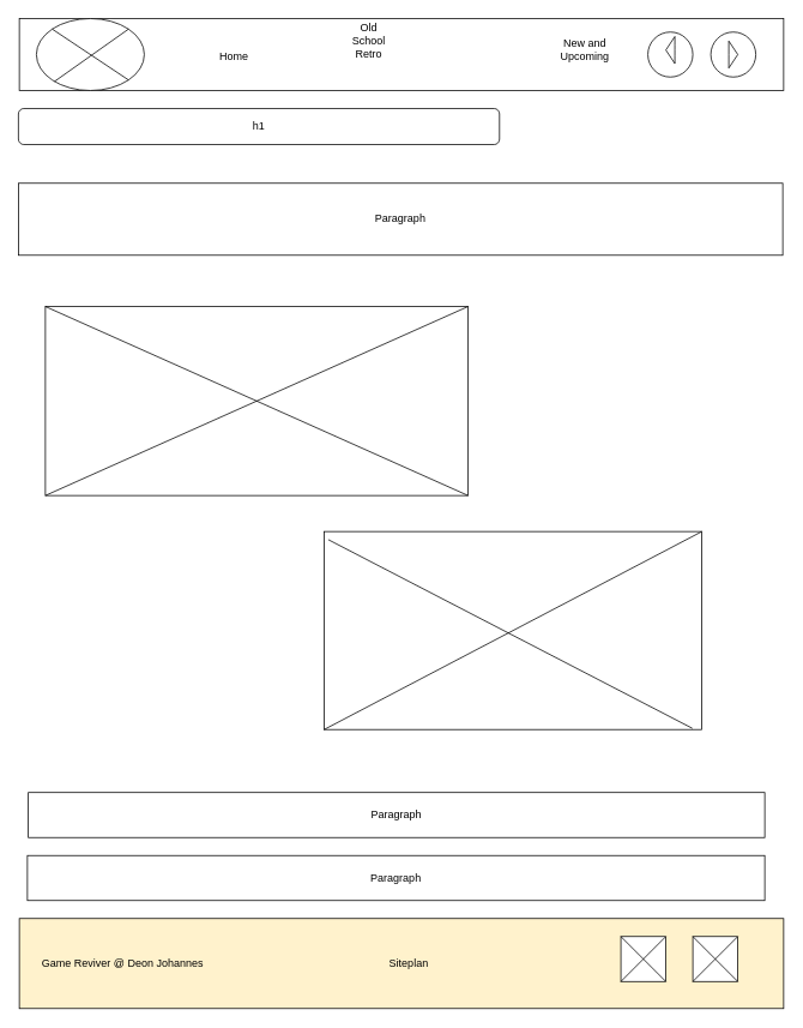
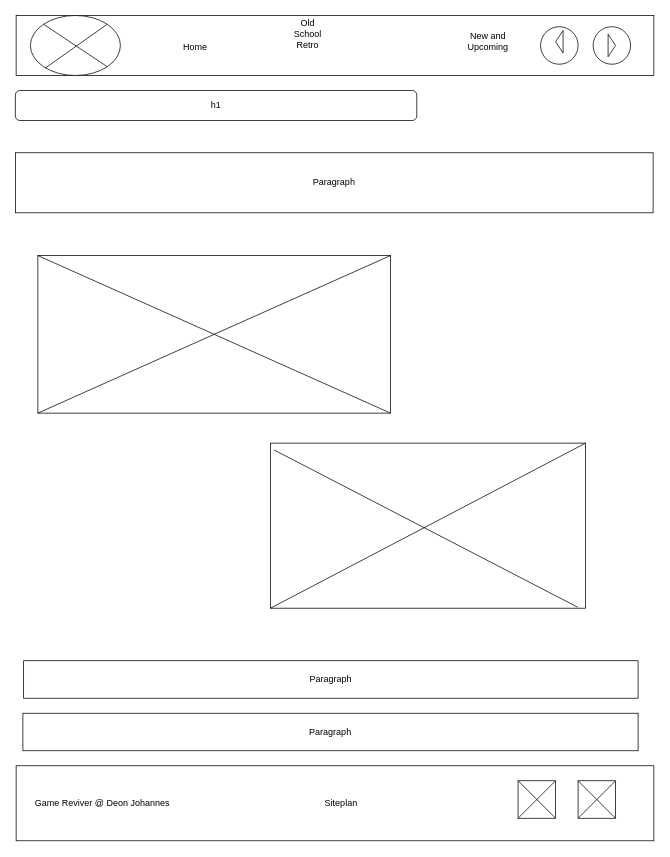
  <mxCell id="0" />
  <mxCell id="1" parent="0" />
  <mxCell id="2" value="&lt;div style=&quot;text-align: left;&quot;&gt;&amp;nbsp; &amp;nbsp;&lt;/div&gt;&lt;div style=&quot;&quot;&gt;&lt;/div&gt;" style="rounded=0;whiteSpace=wrap;html=1;align=center;movable=1;resizable=1;rotatable=1;deletable=1;editable=1;locked=0;connectable=1;" parent="1" vertex="1"><mxGeometry x="21" width="850" height="80" as="geometry" y="20" /></mxCell>
  <mxCell id="3" value="" style="ellipse;whiteSpace=wrap;html=1;" parent="1" vertex="1"><mxGeometry x="40" width="120" height="80" as="geometry" y="20" /></mxCell>
- <mxCell id="4" value="&amp;nbsp; &amp;nbsp; &amp;nbsp; &amp;nbsp;Game Reviver @ Deon Johannes&amp;nbsp; &amp;nbsp; &amp;nbsp; &amp;nbsp; &amp;nbsp; &amp;nbsp; &amp;nbsp; &amp;nbsp; &amp;nbsp; &amp;nbsp; &amp;nbsp; &amp;nbsp; &amp;nbsp; &amp;nbsp; &amp;nbsp; &amp;nbsp; &amp;nbsp; &amp;nbsp; &amp;nbsp; &amp;nbsp; &amp;nbsp; &amp;nbsp; &amp;nbsp; &amp;nbsp; &amp;nbsp; &amp;nbsp; &amp;nbsp; &amp;nbsp; &amp;nbsp; &amp;nbsp; &amp;nbsp; Siteplan&amp;nbsp; &amp;nbsp; &amp;nbsp; &amp;nbsp; &amp;nbsp; &amp;nbsp; &amp;nbsp; &amp;nbsp; &amp;nbsp; &amp;nbsp; &amp;nbsp; &amp;nbsp; &amp;nbsp; &amp;nbsp; &amp;nbsp; &amp;nbsp; &amp;nbsp; &amp;nbsp; &amp;nbsp; &amp;nbsp; &amp;nbsp; &amp;nbsp; &amp;nbsp; &amp;nbsp; &amp;nbsp; &amp;nbsp; &amp;nbsp; &amp;nbsp; &amp;nbsp; &amp;nbsp; &amp;nbsp; &amp;nbsp; &amp;nbsp; &amp;nbsp; &amp;nbsp; &amp;nbsp; &amp;nbsp; &amp;nbsp; &amp;nbsp; &amp;nbsp; &amp;nbsp; &amp;nbsp; &amp;nbsp; &amp;nbsp; &amp;nbsp;&amp;nbsp;" style="rounded=0;whiteSpace=wrap;html=1;align=left;fillColor=#fff2cc;" parent="1" vertex="1"><mxGeometry x="21" y="1020" width="850" height="100" as="geometry" /></mxCell>
+ <mxCell id="4" value="&amp;nbsp; &amp;nbsp; &amp;nbsp; &amp;nbsp;Game Reviver @ Deon Johannes&amp;nbsp; &amp;nbsp; &amp;nbsp; &amp;nbsp; &amp;nbsp; &amp;nbsp; &amp;nbsp; &amp;nbsp; &amp;nbsp; &amp;nbsp; &amp;nbsp; &amp;nbsp; &amp;nbsp; &amp;nbsp; &amp;nbsp; &amp;nbsp; &amp;nbsp; &amp;nbsp; &amp;nbsp; &amp;nbsp; &amp;nbsp; &amp;nbsp; &amp;nbsp; &amp;nbsp; &amp;nbsp; &amp;nbsp; &amp;nbsp; &amp;nbsp; &amp;nbsp; &amp;nbsp; &amp;nbsp; Siteplan&amp;nbsp; &amp;nbsp; &amp;nbsp; &amp;nbsp; &amp;nbsp; &amp;nbsp; &amp;nbsp; &amp;nbsp; &amp;nbsp; &amp;nbsp; &amp;nbsp; &amp;nbsp; &amp;nbsp; &amp;nbsp; &amp;nbsp; &amp;nbsp; &amp;nbsp; &amp;nbsp; &amp;nbsp; &amp;nbsp; &amp;nbsp; &amp;nbsp; &amp;nbsp; &amp;nbsp; &amp;nbsp; &amp;nbsp; &amp;nbsp; &amp;nbsp; &amp;nbsp; &amp;nbsp; &amp;nbsp; &amp;nbsp; &amp;nbsp; &amp;nbsp; &amp;nbsp; &amp;nbsp; &amp;nbsp; &amp;nbsp; &amp;nbsp; &amp;nbsp; &amp;nbsp; &amp;nbsp; &amp;nbsp; &amp;nbsp; &amp;nbsp;&amp;nbsp;" style="rounded=0;whiteSpace=wrap;html=1;align=left;" parent="1" vertex="1"><mxGeometry x="21" y="1020" width="850" height="100" as="geometry" /></mxCell>
  <mxCell id="5" value="" style="endArrow=none;html=1;rounded=0;entryX=1;entryY=0;entryDx=0;entryDy=0;" parent="1" target="3" edge="1"><mxGeometry width="50" height="50" relative="1" as="geometry"><mxPoint x="60" y="90" as="sourcePoint" /><mxPoint x="125" y="35" as="targetPoint" /></mxGeometry></mxCell>
  <mxCell id="6" value="" style="endArrow=none;html=1;rounded=0;entryX=1;entryY=1;entryDx=0;entryDy=0;exitX=0;exitY=0;exitDx=0;exitDy=0;" parent="1" source="3" target="3" edge="1"><mxGeometry width="50" height="50" relative="1" as="geometry"><mxPoint x="70" y="90" as="sourcePoint" /><mxPoint x="130" y="30" as="targetPoint" /></mxGeometry></mxCell>
  <mxCell id="7" value="h1" style="rounded=1;whiteSpace=wrap;html=1;" parent="1" vertex="1"><mxGeometry x="20" y="120" width="535" height="40" as="geometry" /></mxCell>
  <mxCell id="8" value="Text" style="text;html=1;align=center;verticalAlign=middle;resizable=0;points=[];autosize=1;strokeColor=none;fillColor=none;" parent="1" vertex="1"><mxGeometry x="380" y="228" width="40" height="30" as="geometry" /></mxCell>
  <mxCell id="9" value="Paragraph" style="rounded=0;whiteSpace=wrap;html=1;" parent="1" vertex="1"><mxGeometry y="203" width="850" height="80" as="geometry" x="20" /></mxCell>
  <mxCell id="10" value="" style="rounded=0;whiteSpace=wrap;html=1;" parent="1" vertex="1"><mxGeometry x="50" y="340" width="470" height="210" as="geometry" /></mxCell>
  <mxCell id="11" value="Paragraph" style="rounded=0;whiteSpace=wrap;html=1;" parent="1" vertex="1"><mxGeometry x="31" y="880" width="819" height="50" as="geometry" /></mxCell>
  <mxCell id="12" value="" style="endArrow=none;html=1;rounded=0;exitX=0;exitY=1;exitDx=0;exitDy=0;entryX=1;entryY=0;entryDx=0;entryDy=0;" parent="1" source="10" target="10" edge="1"><mxGeometry width="50" height="50" relative="1" as="geometry"><mxPoint x="370" y="390" as="sourcePoint" /><mxPoint x="420" y="340" as="targetPoint" /></mxGeometry></mxCell>
  <mxCell id="13" value="" style="endArrow=none;html=1;rounded=0;entryX=1;entryY=1;entryDx=0;entryDy=0;exitX=0;exitY=0;exitDx=0;exitDy=0;" parent="1" source="10" target="10" edge="1"><mxGeometry width="50" height="50" relative="1" as="geometry"><mxPoint x="320" y="460" as="sourcePoint" /><mxPoint x="370" y="410" as="targetPoint" /></mxGeometry></mxCell>
  <mxCell id="14" value="" style="rounded=0;whiteSpace=wrap;html=1;" parent="1" vertex="1"><mxGeometry x="360" y="590" width="420" height="220" as="geometry" /></mxCell>
  <mxCell id="15" value="" style="endArrow=none;html=1;rounded=0;entryX=1;entryY=0;entryDx=0;entryDy=0;exitX=0;exitY=1;exitDx=0;exitDy=0;" parent="1" source="14" target="14" edge="1"><mxGeometry width="50" height="50" relative="1" as="geometry"><mxPoint x="430" y="680" as="sourcePoint" /><mxPoint x="480" y="630" as="targetPoint" /></mxGeometry></mxCell>
  <mxCell id="16" value="" style="endArrow=none;html=1;rounded=0;entryX=0.975;entryY=0.994;entryDx=0;entryDy=0;entryPerimeter=0;exitX=0.011;exitY=0.041;exitDx=0;exitDy=0;exitPerimeter=0;" parent="1" source="14" target="14" edge="1"><mxGeometry width="50" height="50" relative="1" as="geometry"><mxPoint x="380" y="578" as="sourcePoint" /><mxPoint x="432.222" y="646" as="targetPoint" /></mxGeometry></mxCell>
  <mxCell id="17" value="" style="rounded=0;whiteSpace=wrap;html=1;" parent="1" vertex="1"><mxGeometry x="690" y="1040" width="50" height="50" as="geometry" /></mxCell>
  <mxCell id="18" value="" style="rounded=0;whiteSpace=wrap;html=1;" parent="1" vertex="1"><mxGeometry x="770" y="1040" width="50" height="50" as="geometry" /></mxCell>
  <mxCell id="19" value="" style="endArrow=none;html=1;rounded=0;" parent="1" edge="1"><mxGeometry width="50" height="50" relative="1" as="geometry"><mxPoint x="690" y="1090" as="sourcePoint" /><mxPoint x="740" y="1040" as="targetPoint" /></mxGeometry></mxCell>
  <mxCell id="20" value="" style="endArrow=none;html=1;rounded=0;entryX=1;entryY=1;entryDx=0;entryDy=0;exitX=0;exitY=0;exitDx=0;exitDy=0;" parent="1" source="17" target="17" edge="1"><mxGeometry width="50" height="50" relative="1" as="geometry"><mxPoint x="670" y="1080" as="sourcePoint" /><mxPoint x="720" y="1030" as="targetPoint" /></mxGeometry></mxCell>
  <mxCell id="21" value="" style="endArrow=none;html=1;rounded=0;" parent="1" edge="1"><mxGeometry width="50" height="50" relative="1" as="geometry"><mxPoint x="770" y="1090" as="sourcePoint" /><mxPoint x="820" y="1040" as="targetPoint" /></mxGeometry></mxCell>
  <mxCell id="22" value="" style="endArrow=none;html=1;rounded=0;entryX=1;entryY=1;entryDx=0;entryDy=0;" parent="1" target="18" edge="1"><mxGeometry width="50" height="50" relative="1" as="geometry"><mxPoint x="770" y="1040" as="sourcePoint" /><mxPoint x="820" y="990" as="targetPoint" /></mxGeometry></mxCell>
  <mxCell id="23" value="Paragraph" style="rounded=0;whiteSpace=wrap;html=1;" parent="1" vertex="1"><mxGeometry x="30" y="950" width="820" height="50" as="geometry" /></mxCell>
  <mxCell id="24" value="Home" style="text;strokeColor=none;align=center;fillColor=none;html=1;verticalAlign=middle;whiteSpace=wrap;rounded=0;" vertex="1" parent="1"><mxGeometry x="230" y="45" width="60" height="35" as="geometry" /></mxCell>
  <mxCell id="25" value="Old&lt;br&gt;School&lt;br&gt;Retro&lt;br&gt;" style="text;strokeColor=none;align=center;fillColor=none;html=1;verticalAlign=middle;whiteSpace=wrap;rounded=0;" vertex="1" parent="1"><mxGeometry x="380" y="30" width="60" height="30" as="geometry" /></mxCell>
  <mxCell id="26" value="New and&lt;br&gt;Upcoming" style="text;strokeColor=none;align=center;fillColor=none;html=1;verticalAlign=middle;whiteSpace=wrap;rounded=0;" vertex="1" parent="1"><mxGeometry x="620" y="40" width="60" height="30" as="geometry" /></mxCell>
  <mxCell id="27" value="" style="ellipse;whiteSpace=wrap;html=1;aspect=fixed;" vertex="1" parent="1"><mxGeometry x="720" y="35" width="50" height="50" as="geometry" /></mxCell>
  <mxCell id="28" value="" style="ellipse;whiteSpace=wrap;html=1;aspect=fixed;" vertex="1" parent="1"><mxGeometry x="790" y="35" width="50" height="50" as="geometry" /></mxCell>
  <mxCell id="29" value="" style="html=1;shadow=0;dashed=0;align=center;verticalAlign=middle;shape=mxgraph.arrows2.arrow;dy=0.6;dx=40;notch=0;" vertex="1" parent="1"><mxGeometry x="810" y="45" width="10" height="30" as="geometry" /></mxCell>
  <mxCell id="30" value="" style="html=1;shadow=0;dashed=0;align=center;verticalAlign=middle;shape=mxgraph.arrows2.arrow;dy=0.6;dx=40;flipH=1;notch=0;" vertex="1" parent="1"><mxGeometry x="740" y="40" width="10" height="30" as="geometry" /></mxCell>
